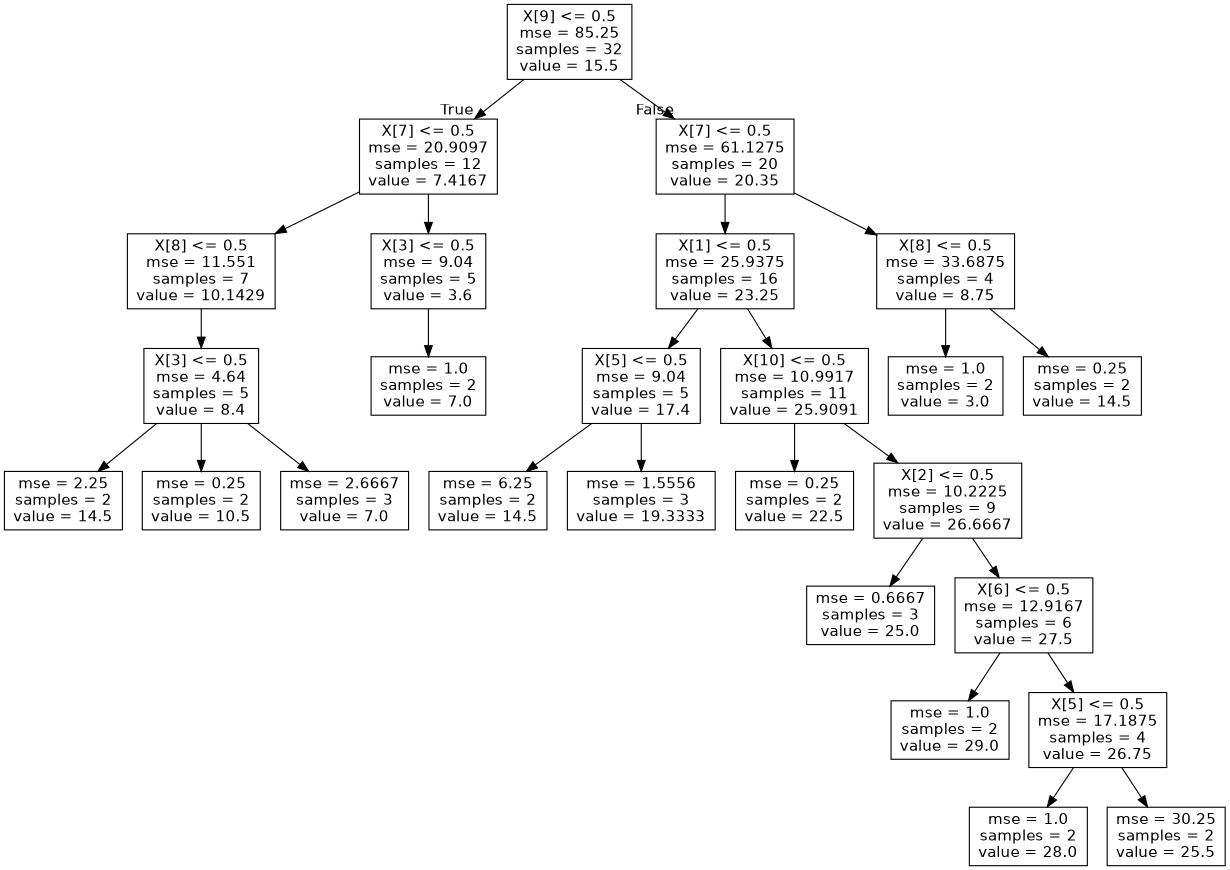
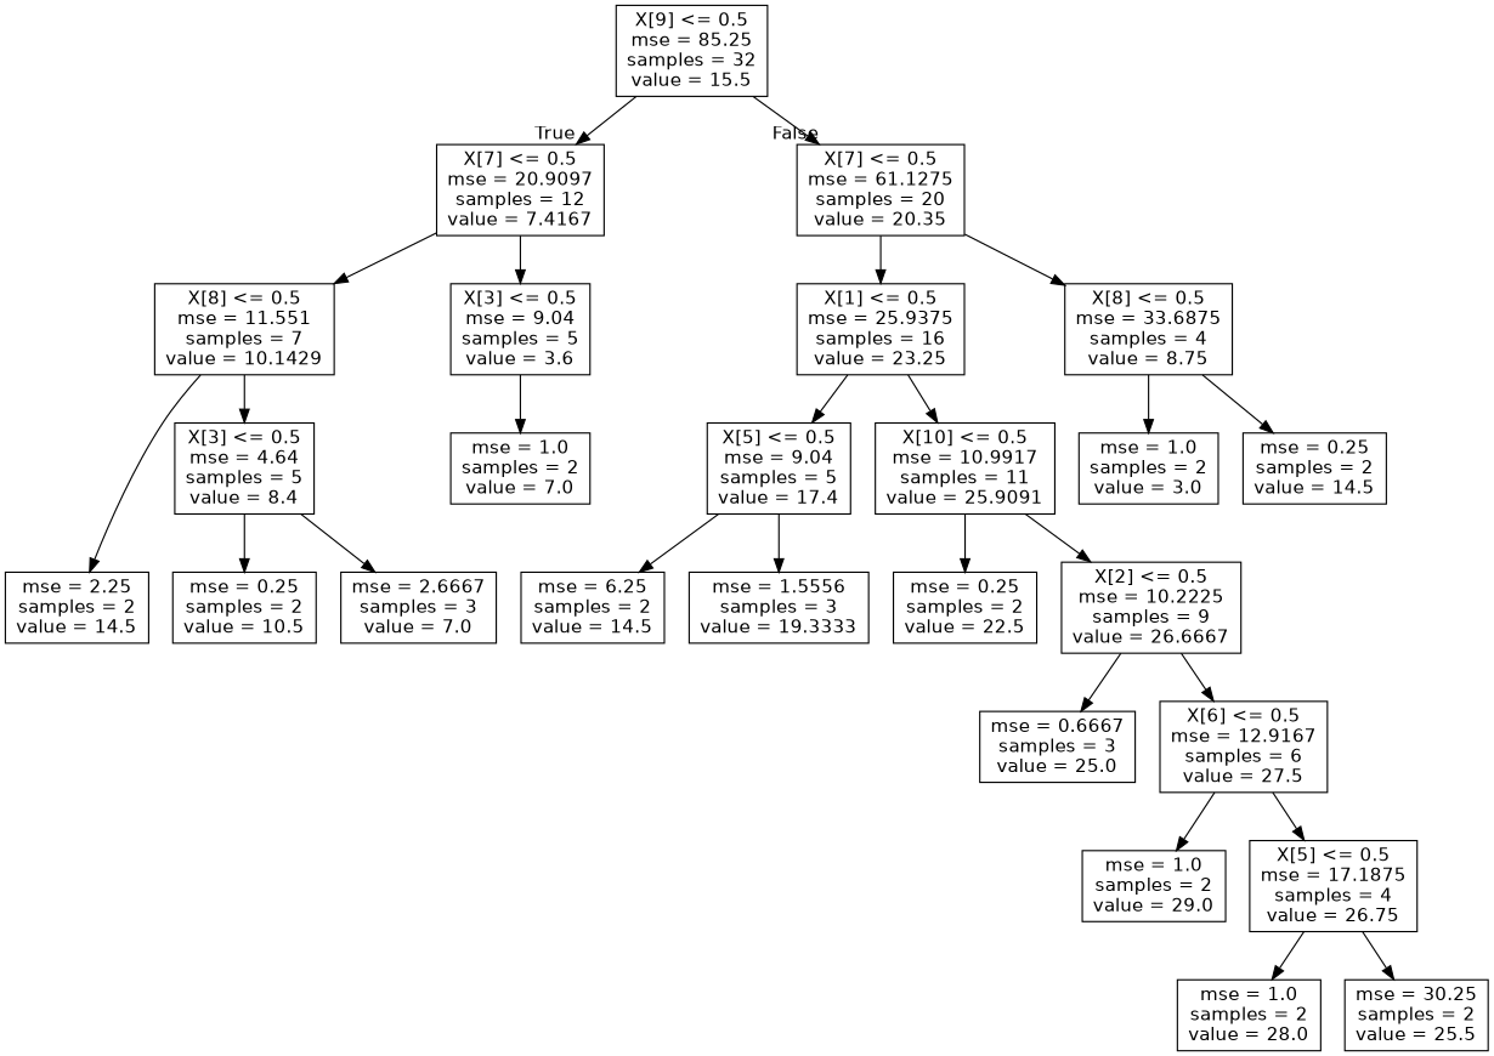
  digraph {
    fontname="DejaVu Sans"
    node [fontname="DejaVu Sans" shape=box]
    edge [fontname="DejaVu Sans"]
    n1 [label="X[9] <= 0.5\nmse = 85.25\nsamples = 32\nvalue = 15.5"]
    n2 [label="X[7] <= 0.5\nmse = 20.9097\nsamples = 12\nvalue = 7.4167"]
    n3 [label="X[7] <= 0.5\nmse = 61.1275\nsamples = 20\nvalue = 20.35"]
    n4 [label="X[8] <= 0.5\nmse = 11.551\nsamples = 7\nvalue = 10.1429"]
    n5 [label="X[3] <= 0.5\nmse = 9.04\nsamples = 5\nvalue = 3.6"]
    n6 [label="X[1] <= 0.5\nmse = 25.9375\nsamples = 16\nvalue = 23.25"]
    n7 [label="X[8] <= 0.5\nmse = 33.6875\nsamples = 4\nvalue = 8.75"]
    n8 [label="X[3] <= 0.5\nmse = 4.64\nsamples = 5\nvalue = 8.4"]
    n9 [label="mse = 2.25\nsamples = 2\nvalue = 14.5"]
    n10 [label="mse = 1.0\nsamples = 2\nvalue = 7.0"]
    n11 [label="mse = 0.25\nsamples = 2\nvalue = 10.5"]
    n12 [label="mse = 2.6667\nsamples = 3\nvalue = 7.0"]
    n13 [label="X[5] <= 0.5\nmse = 9.04\nsamples = 5\nvalue = 17.4"]
    n14 [label="X[10] <= 0.5\nmse = 10.9917\nsamples = 11\nvalue = 25.9091"]
    n15 [label="mse = 1.0\nsamples = 2\nvalue = 3.0"]
    n16 [label="mse = 0.25\nsamples = 2\nvalue = 14.5"]
    n17 [label="mse = 6.25\nsamples = 2\nvalue = 14.5"]
    n18 [label="mse = 1.5556\nsamples = 3\nvalue = 19.3333"]
    n19 [label="mse = 0.25\nsamples = 2\nvalue = 22.5"]
    n20 [label="X[2] <= 0.5\nmse = 10.2225\nsamples = 9\nvalue = 26.6667"]
    n21 [label="mse = 0.6667\nsamples = 3\nvalue = 25.0"]
    n22 [label="X[6] <= 0.5\nmse = 12.9167\nsamples = 6\nvalue = 27.5"]
    n23 [label="mse = 1.0\nsamples = 2\nvalue = 29.0"]
    n24 [label="X[5] <= 0.5\nmse = 17.1875\nsamples = 4\nvalue = 26.75"]
    n25 [label="mse = 1.0\nsamples = 2\nvalue = 28.0"]
    n26 [label="mse = 30.25\nsamples = 2\nvalue = 25.5"]
    n1 -> n2 [headlabel=True labelangle=45 labeldistance=2.5]
    n1 -> n3 [headlabel=False labelangle=-45 labeldistance=2.5]
    n2 -> n4
    n2 -> n5
    n3 -> n6
    n3 -> n7
    n4 -> n8
-   n8 -> n9
+   n4 -> n9
    n5 -> n10
    n6 -> n13
    n6 -> n14
    n7 -> n15
    n7 -> n16
    n8 -> n11
    n8 -> n12
    n13 -> n17
    n13 -> n18
    n14 -> n19
    n14 -> n20
    n20 -> n21
    n20 -> n22
    n22 -> n23
    n22 -> n24
    n24 -> n25
    n24 -> n26
  }
